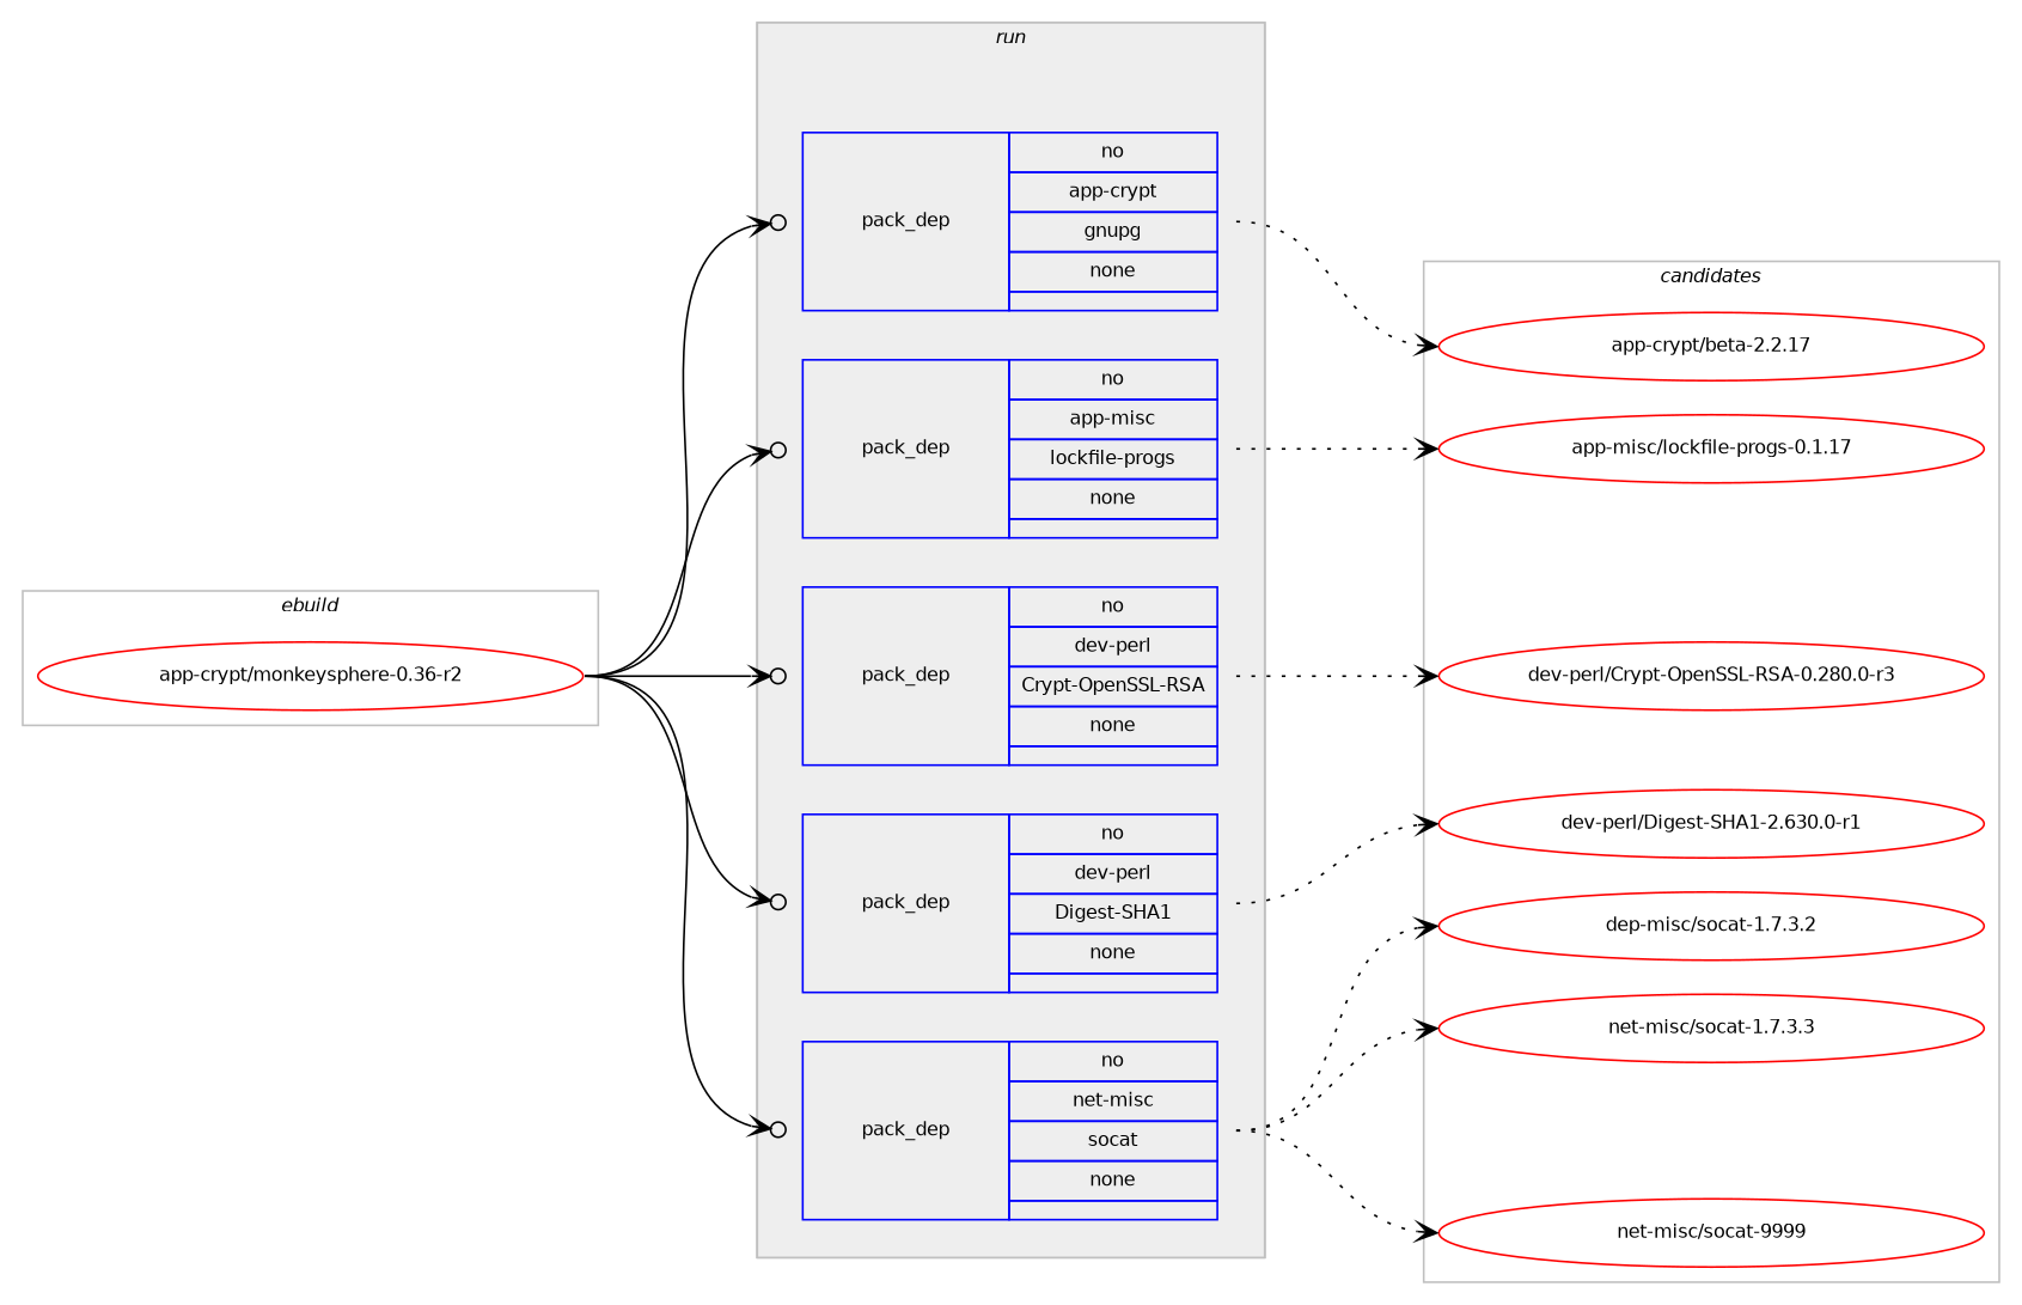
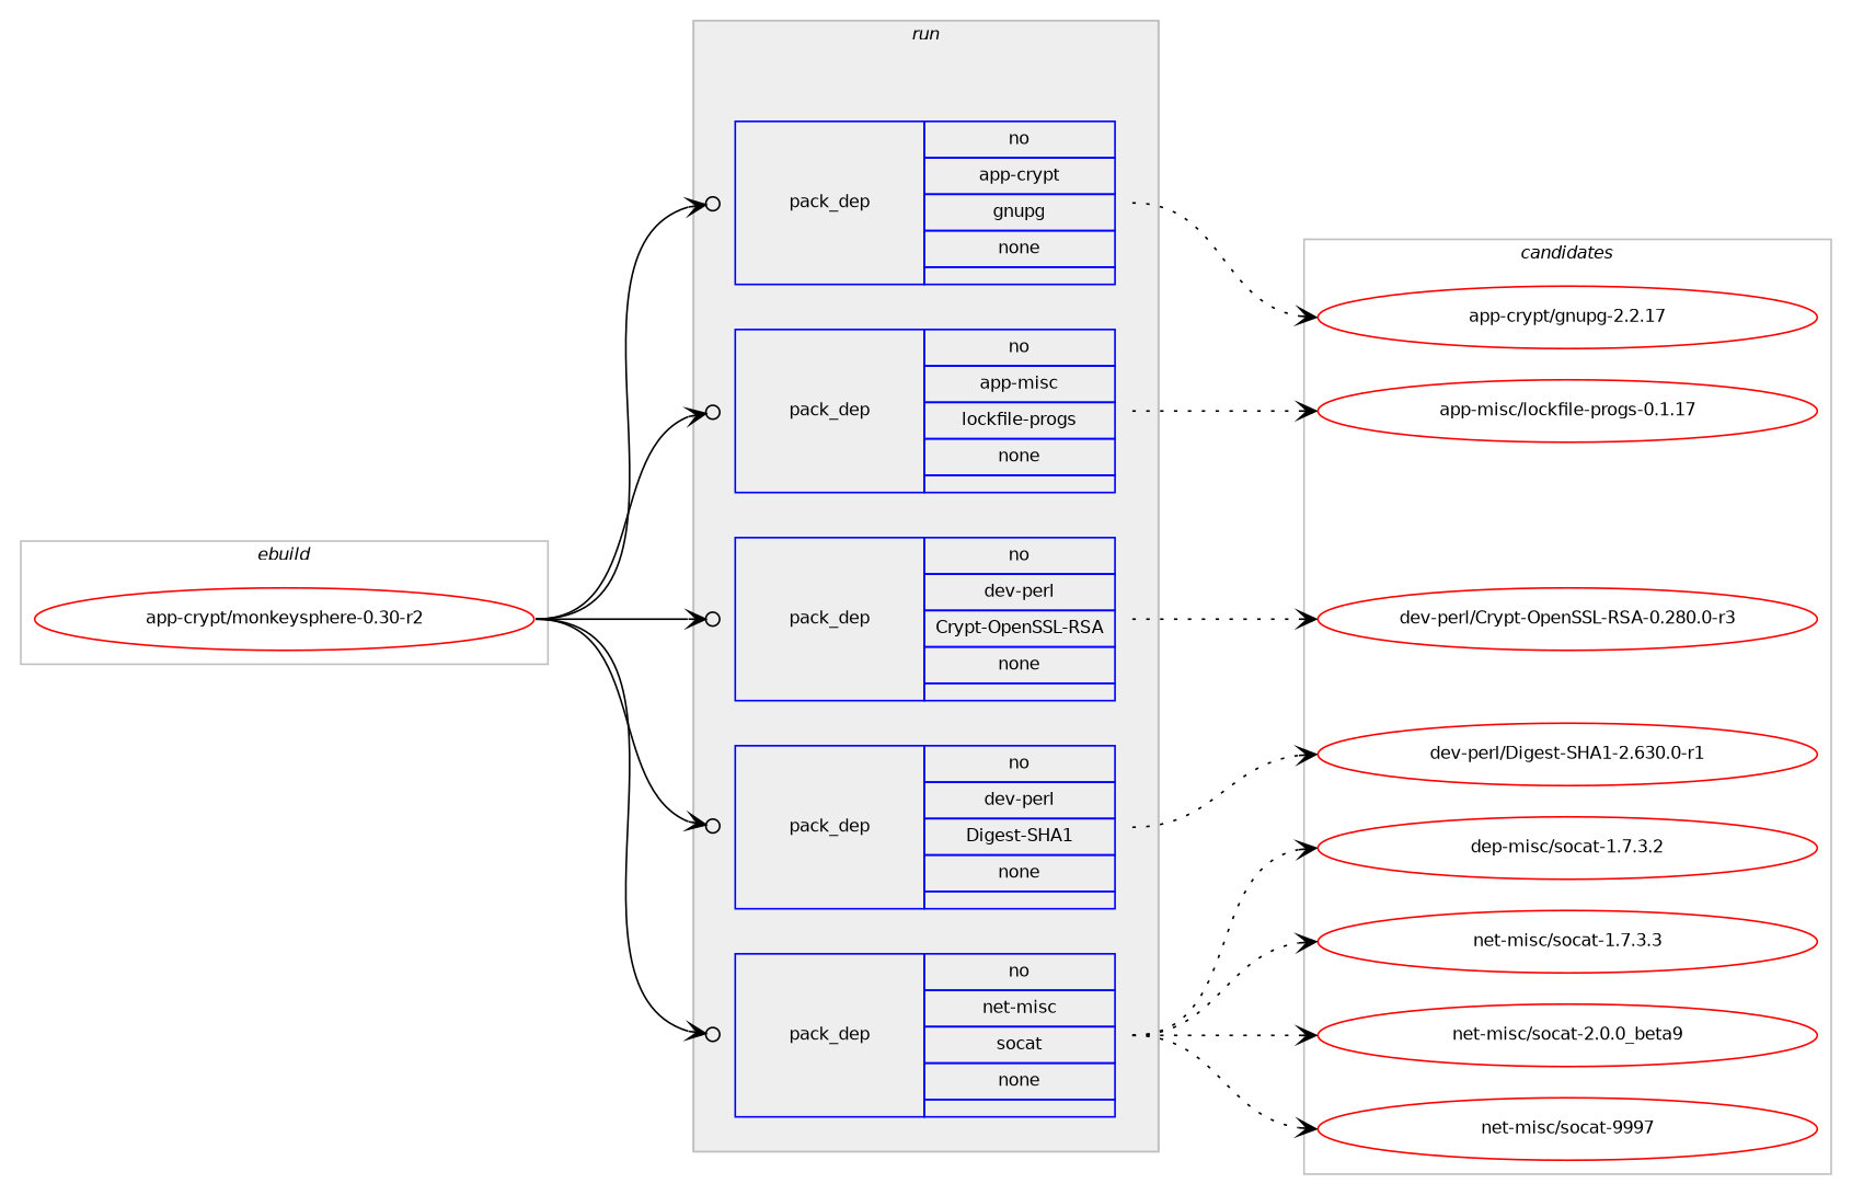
  digraph {
    compound=true
    concentrate=true
    fontname=Helvetica
    fontsize=10
    newrank=true
    rankdir=LR
    ranksep=1.5
    node [color=red fontname=Helvetica fontsize=10]
    edge [arrowhead=vee headport=w style=dotted tailport=e weight=100]
-   n1 [label="app-crypt/monkeysphere-0.36-r2" width=4]
+   n1 [label="app-crypt/monkeysphere-0.30-r2" width=4]
    n2 [color=blue label=<<TABLE BORDER="0" CELLBORDER="1" CELLSPACING="0" CELLPADDING="4" WIDTH="220"><TR><TD ROWSPAN="6" CELLPADDING="30">pack_dep</TD></TR><TR><TD WIDTH="110">no</TD></TR><TR><TD>app-crypt</TD></TR><TR><TD>gnupg</TD></TR><TR><TD>none</TD></TR><TR><TD></TD></TR></TABLE>> shape=none]
    n3 [color=blue label=<<TABLE BORDER="0" CELLBORDER="1" CELLSPACING="0" CELLPADDING="4" WIDTH="220"><TR><TD ROWSPAN="6" CELLPADDING="30">pack_dep</TD></TR><TR><TD WIDTH="110">no</TD></TR><TR><TD>app-misc</TD></TR><TR><TD>lockfile-progs</TD></TR><TR><TD>none</TD></TR><TR><TD></TD></TR></TABLE>> shape=none]
    n4 [color=blue label=<<TABLE BORDER="0" CELLBORDER="1" CELLSPACING="0" CELLPADDING="4" WIDTH="220"><TR><TD ROWSPAN="6" CELLPADDING="30">pack_dep</TD></TR><TR><TD WIDTH="110">no</TD></TR><TR><TD>dev-perl</TD></TR><TR><TD>Crypt-OpenSSL-RSA</TD></TR><TR><TD>none</TD></TR><TR><TD></TD></TR></TABLE>> shape=none]
    n5 [color=blue label=<<TABLE BORDER="0" CELLBORDER="1" CELLSPACING="0" CELLPADDING="4" WIDTH="220"><TR><TD ROWSPAN="6" CELLPADDING="30">pack_dep</TD></TR><TR><TD WIDTH="110">no</TD></TR><TR><TD>dev-perl</TD></TR><TR><TD>Digest-SHA1</TD></TR><TR><TD>none</TD></TR><TR><TD></TD></TR></TABLE>> shape=none]
    n6 [color=blue label=<<TABLE BORDER="0" CELLBORDER="1" CELLSPACING="0" CELLPADDING="4" WIDTH="220"><TR><TD ROWSPAN="6" CELLPADDING="30">pack_dep</TD></TR><TR><TD WIDTH="110">no</TD></TR><TR><TD>net-misc</TD></TR><TR><TD>socat</TD></TR><TR><TD>none</TD></TR><TR><TD></TD></TR></TABLE>> shape=none]
-   n7 [label="app-crypt/beta-2.2.17" width=4]
+   n7 [label="app-crypt/gnupg-2.2.17" width=4]
    n8 [label="app-misc/lockfile-progs-0.1.17" width=4]
    n9 [label="dev-perl/Crypt-OpenSSL-RSA-0.280.0-r3" width=4]
    n10 [label="dev-perl/Digest-SHA1-2.630.0-r1" width=4]
    n11 [label="dep-misc/socat-1.7.3.2" width=4]
    n12 [label="net-misc/socat-1.7.3.3" width=4]
-   n14 [label="net-misc/socat-9999" width=4]
+   n13 [label="net-misc/socat-2.0.0_beta9" width=4]
+   n14 [label="net-misc/socat-9997" width=4]
    subgraph cluster_1 {
      color=gray
      label=<<i>ebuild</i>>
      rank=same
      n1
    }
    subgraph cluster_2 {
      color=gray
      label=<<i>dependencies</i>>
      subgraph cluster_3 {
        color=gray
        fillcolor="#eeeeee"
        label=<<i>compile</i>>
        style=filled
      }
      subgraph cluster_4 {
        color=gray
        fillcolor="#eeeeee"
        label=<<i>compile and run</i>>
        style=filled
        subgraph sub_5 {
          color=gray
          fillcolor="#eeeeee"
          label=<<i>compile and run</i>>
          style=filled
          n2
        }
        subgraph sub_6 {
          color=gray
          fillcolor="#eeeeee"
          label=<<i>compile and run</i>>
          style=filled
          n3
        }
        subgraph sub_7 {
          color=gray
          fillcolor="#eeeeee"
          label=<<i>compile and run</i>>
          style=filled
          n4
        }
        subgraph sub_8 {
          color=gray
          fillcolor="#eeeeee"
          label=<<i>compile and run</i>>
          style=filled
          n5
        }
        subgraph sub_9 {
          color=gray
          fillcolor="#eeeeee"
          label=<<i>compile and run</i>>
          style=filled
          n6
        }
      }
      subgraph cluster_10 {
        color=gray
        fillcolor="#eeeeee"
        label=<<i>run</i>>
        style=filled
      }
    }
    subgraph cluster_11 {
      color=gray
      label=<<i>candidates</i>>
      rank=same
      subgraph sub_12 {
        color=black
        label=<<i>candidates</i>>
        nodesep=1
        rank=same
        n7
      }
      subgraph sub_13 {
        color=black
        label=<<i>candidates</i>>
        nodesep=1
        rank=same
        n8
      }
      subgraph sub_14 {
        color=black
        label=<<i>candidates</i>>
        nodesep=1
        rank=same
        n9
      }
      subgraph sub_15 {
        color=black
        label=<<i>candidates</i>>
        nodesep=1
        rank=same
        n10
      }
      subgraph sub_16 {
        color=black
        label=<<i>candidates</i>>
        nodesep=1
        rank=same
        n11
        n12
+       n13
        n14
      }
    }
    n1 -> n2 [arrowhead=odotvee style=solid weight=20]
    n1 -> n3 [arrowhead=odotvee style=solid weight=20]
    n1 -> n4 [arrowhead=odotvee style=solid weight=20]
    n1 -> n5 [arrowhead=odotvee style=solid weight=20]
    n1 -> n6 [arrowhead=odotvee style=solid weight=20]
    n2 -> n7
    n3 -> n8
    n4 -> n9
    n5 -> n10
    n6 -> n11
    n6 -> n12
+   n6 -> n13
    n6 -> n14
  }
